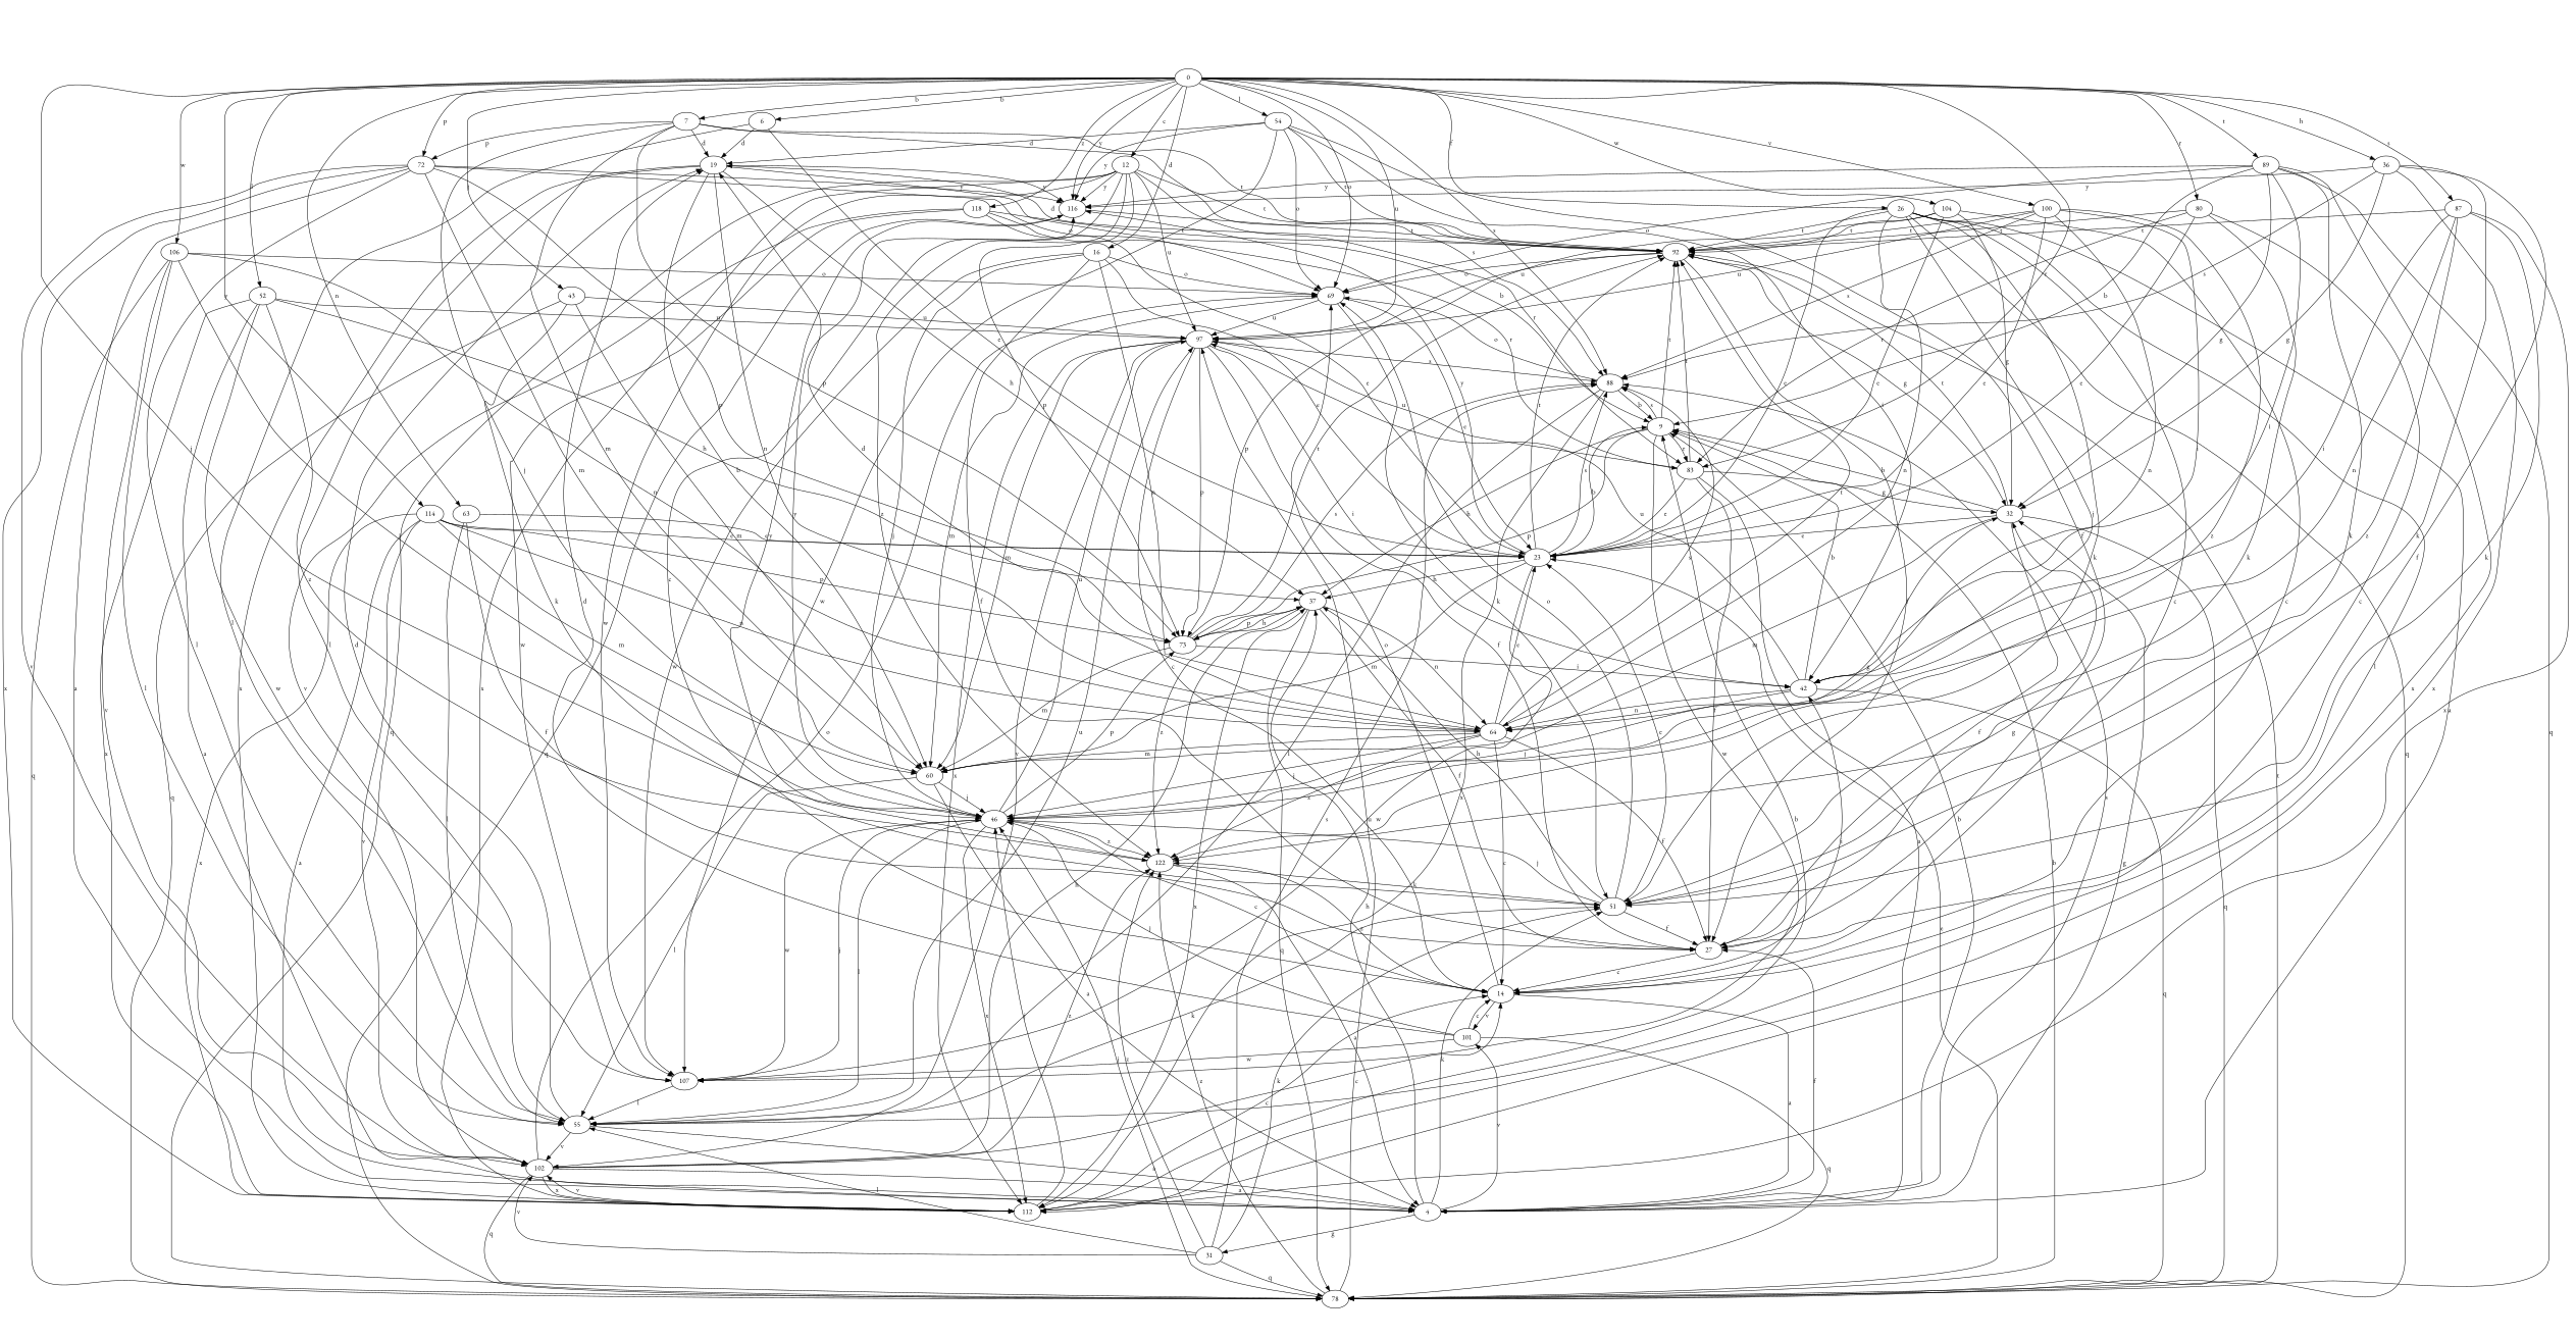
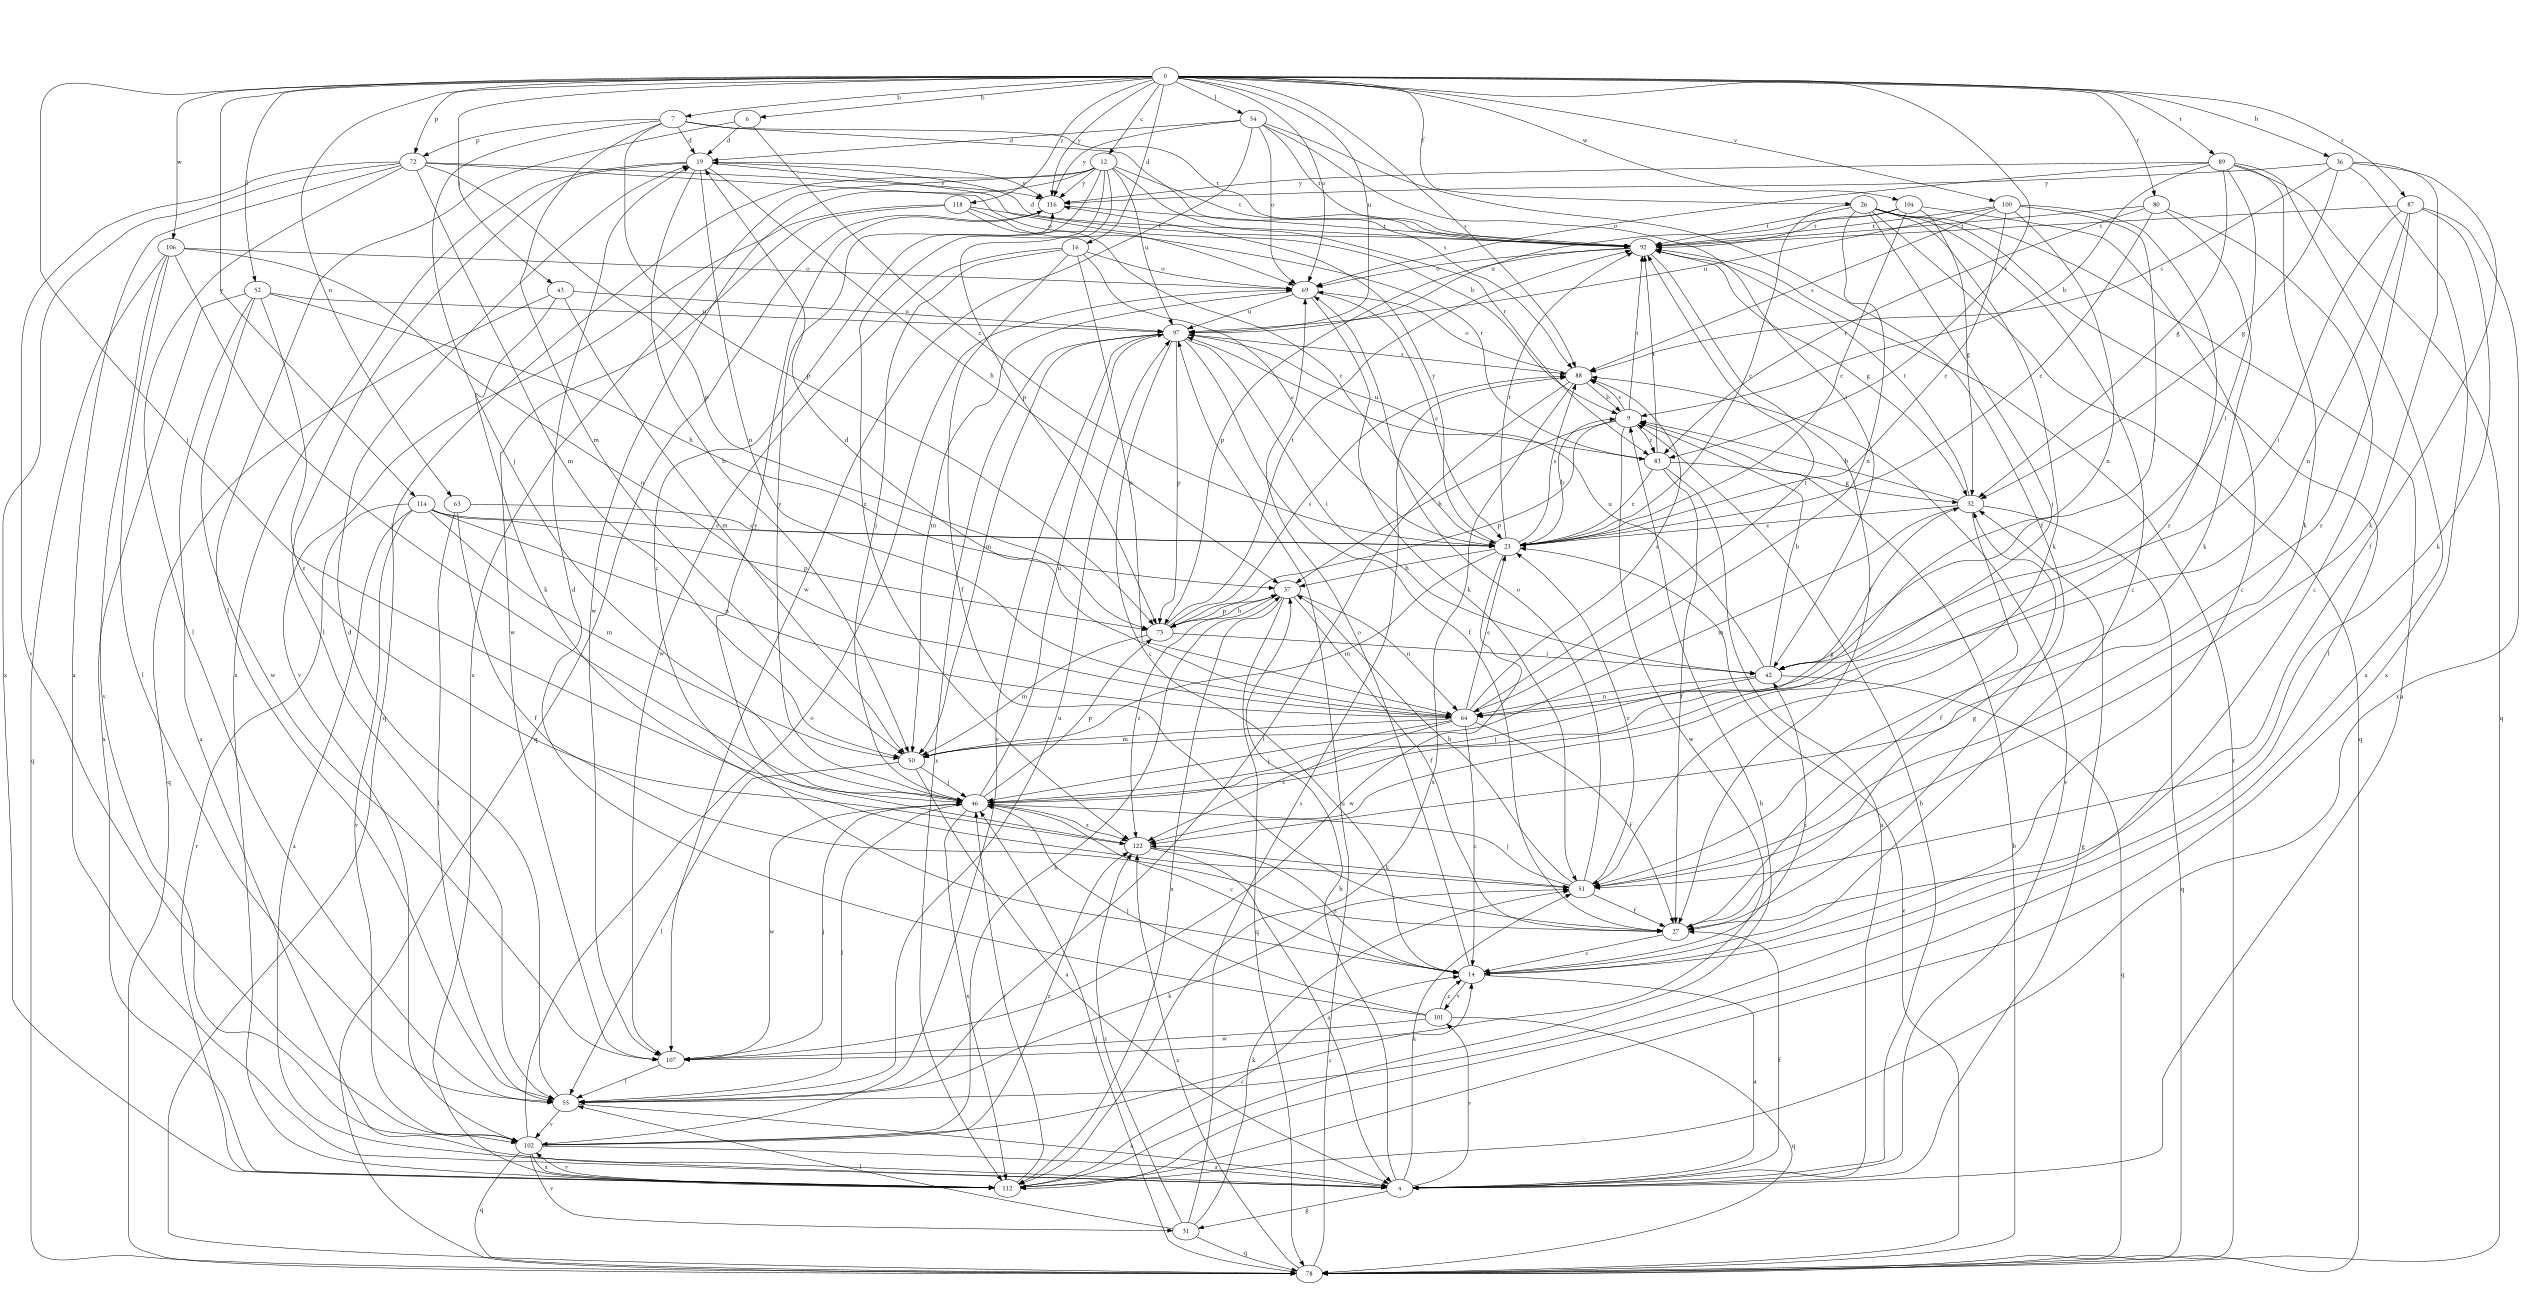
  strict digraph {
    fontname="EB Garamond"
    node [fontname="EB Garamond"]
    edge [fontname="EB Garamond"]
    0
    6
    7
    12
    16
    26
    36
    43
    46
    52
    54
    63
    69
    72
    80
    83
    87
    88
    89
    97
    100
    104
    106
    114
    116
    118
    19
    23
    55
-   60
+   60 [label=50]
    73
    92
    107
    14
    78
    112
    122
    27
    64
    4
    51
    32
    37
    42
    102
    9
    31
    101
    0 -> 6 [label=b]
    0 -> 7 [label=b]
    0 -> 12 [label=c]
    0 -> 16 [label=d]
    0 -> 26 [label=f]
    0 -> 36 [label=h]
    0 -> 43 [label=j]
    0 -> 46 [label=j]
    0 -> 52 [label=l]
    0 -> 54 [label=l]
    0 -> 63 [label=n]
    0 -> 69 [label=o]
    0 -> 72 [label=p]
    0 -> 80 [label=r]
    0 -> 83 [label=r]
    0 -> 87 [label=s]
    0 -> 88 [label=s]
    0 -> 89 [label=t]
    0 -> 97 [label=u]
    0 -> 100 [label=v]
    0 -> 104 [label=w]
    0 -> 106 [label=w]
    0 -> 114 [label=y]
    0 -> 116 [label=y]
    0 -> 118 [label=z]
    6 -> 19 [label=d]
    6 -> 23 [label=e]
    6 -> 55 [label=l]
    7 -> 46 [label=j]
    7 -> 72 [label=p]
    7 -> 88 [label=s]
    7 -> 19 [label=d]
    7 -> 60 [label=m]
    7 -> 73 [label=p]
    7 -> 92 [label=t]
    12 -> 83 [label=r]
    12 -> 97 [label=u]
    12 -> 116 [label=y]
    12 -> 73 [label=p]
    12 -> 92 [label=t]
    12 -> 107 [label=w]
    12 -> 14 [label=c]
    12 -> 78 [label=q]
    12 -> 112 [label=x]
    12 -> 122 [label=z]
    16 -> 46 [label=j]
    16 -> 69 [label=o]
    16 -> 23 [label=e]
    16 -> 107 [label=w]
    16 -> 27 [label=f]
    16 -> 64 [label=n]
    26 -> 46 [label=j]
    26 -> 23 [label=e]
    26 -> 55 [label=l]
    26 -> 92 [label=t]
    26 -> 14 [label=c]
    26 -> 78 [label=q]
    26 -> 64 [label=n]
    26 -> 4 [label=a]
    26 -> 51 [label=k]
    36 -> 88 [label=s]
    36 -> 116 [label=y]
    36 -> 112 [label=x]
    36 -> 27 [label=f]
    36 -> 51 [label=k]
    36 -> 32 [label=g]
    43 -> 97 [label=u]
    43 -> 60 [label=m]
    43 -> 78 [label=q]
    43 -> 51 [label=k]
    46 -> 97 [label=u]
    46 -> 116 [label=y]
    46 -> 55 [label=l]
    46 -> 73 [label=p]
    46 -> 107 [label=w]
    46 -> 14 [label=c]
    46 -> 112 [label=x]
    46 -> 122 [label=z]
    46 -> 32 [label=g]
    52 -> 97 [label=u]
    52 -> 107 [label=w]
    52 -> 112 [label=x]
    52 -> 122 [label=z]
    52 -> 4 [label=a]
    52 -> 37 [label=h]
    54 -> 69 [label=o]
    54 -> 116 [label=y]
    54 -> 19 [label=d]
    54 -> 92 [label=t]
    54 -> 107 [label=w]
    54 -> 27 [label=f]
    54 -> 42 [label=i]
    63 -> 23 [label=e]
    63 -> 55 [label=l]
    63 -> 27 [label=f]
    69 -> 97 [label=u]
    69 -> 23 [label=e]
    69 -> 60 [label=m]
    69 -> 51 [label=k]
    72 -> 69 [label=o]
    72 -> 116 [label=y]
    72 -> 55 [label=l]
    72 -> 60 [label=m]
    72 -> 73 [label=p]
    72 -> 112 [label=x]
    72 -> 4 [label=a]
    72 -> 102 [label=v]
    80 -> 83 [label=r]
    80 -> 23 [label=e]
    80 -> 92 [label=t]
    80 -> 14 [label=c]
    80 -> 51 [label=k]
    83 -> 97 [label=u]
    83 -> 23 [label=e]
    83 -> 92 [label=t]
    83 -> 27 [label=f]
    83 -> 4 [label=a]
    83 -> 32 [label=g]
    87 -> 92 [label=t]
    87 -> 112 [label=x]
    87 -> 122 [label=z]
    87 -> 64 [label=n]
    87 -> 51 [label=k]
    87 -> 42 [label=i]
    88 -> 69 [label=o]
    88 -> 55 [label=l]
    88 -> 112 [label=x]
    88 -> 9 [label=b]
    89 -> 69 [label=o]
    89 -> 116 [label=y]
    89 -> 78 [label=q]
    89 -> 112 [label=x]
    89 -> 51 [label=k]
    89 -> 32 [label=g]
    89 -> 42 [label=i]
    89 -> 9 [label=b]
    97 -> 88 [label=s]
    97 -> 60 [label=m]
    97 -> 73 [label=p]
    97 -> 14 [label=c]
    97 -> 112 [label=x]
    97 -> 27 [label=f]
    97 -> 42 [label=i]
    97 -> 102 [label=v]
    100 -> 88 [label=s]
    100 -> 97 [label=u]
    100 -> 23 [label=e]
    100 -> 92 [label=t]
    100 -> 122 [label=z]
    100 -> 64 [label=n]
    100 -> 42 [label=i]
    104 -> 97 [label=u]
    104 -> 23 [label=e]
    104 -> 92 [label=t]
    104 -> 14 [label=c]
    104 -> 32 [label=g]
    106 -> 46 [label=j]
    106 -> 69 [label=o]
    106 -> 55 [label=l]
    106 -> 78 [label=q]
    106 -> 64 [label=n]
    106 -> 102 [label=v]
    114 -> 23 [label=e]
    114 -> 60 [label=m]
    114 -> 73 [label=p]
-   114 -> 112 [label=x]
+   114 -> 112 [label=r]
    114 -> 64 [label=n]
    114 -> 4 [label=a]
    114 -> 102 [label=v]
    116 -> 92 [label=t]
    116 -> 78 [label=q]
    118 -> 83 [label=r]
    118 -> 23 [label=e]
    118 -> 92 [label=t]
    118 -> 107 [label=w]
    118 -> 102 [label=v]
    19 -> 116 [label=y]
    19 -> 55 [label=l]
    19 -> 60 [label=b]
    19 -> 112 [label=x]
    19 -> 64 [label=n]
    19 -> 37 [label=h]
    19 -> 9 [label=b]
    23 -> 88 [label=s]
    23 -> 116 [label=y]
    23 -> 60 [label=m]
    23 -> 92 [label=t]
    23 -> 107 [label=w]
    23 -> 37 [label=h]
    23 -> 9 [label=b]
    55 -> 97 [label=u]
    55 -> 19 [label=d]
    55 -> 4 [label=a]
    55 -> 51 [label=k]
    55 -> 102 [label=v]
    60 -> 46 [label=j]
    60 -> 55 [label=l]
    60 -> 4 [label=a]
    73 -> 88 [label=s]
    73 -> 60 [label=m]
    73 -> 92 [label=t]
    73 -> 37 [label=h]
    73 -> 42 [label=i]
    92 -> 69 [label=o]
    92 -> 19 [label=d]
    92 -> 73 [label=p]
    92 -> 27 [label=f]
    92 -> 32 [label=g]
    107 -> 46 [label=j]
    107 -> 55 [label=l]
    14 -> 69 [label=o]
    14 -> 122 [label=z]
    14 -> 4 [label=a]
    14 -> 42 [label=i]
    14 -> 101 [label=v]
    78 -> 46 [label=j]
    78 -> 97 [label=u]
    78 -> 23 [label=e]
    78 -> 92 [label=t]
    78 -> 122 [label=z]
    78 -> 9 [label=b]
    112 -> 46 [label=j]
    112 -> 14 [label=c]
    112 -> 102 [label=v]
    112 -> 9 [label=b]
    122 -> 116 [label=y]
    122 -> 4 [label=a]
    122 -> 51 [label=k]
    27 -> 14 [label=c]
    27 -> 32 [label=g]
    64 -> 46 [label=j]
    64 -> 88 [label=s]
    64 -> 19 [label=d]
    64 -> 23 [label=e]
    64 -> 60 [label=m]
    64 -> 92 [label=t]
    64 -> 14 [label=c]
    64 -> 122 [label=z]
    64 -> 27 [label=f]
    4 -> 88 [label=s]
    4 -> 27 [label=f]
    4 -> 51 [label=k]
    4 -> 32 [label=g]
    4 -> 37 [label=h]
    4 -> 9 [label=b]
    4 -> 31 [label=g]
    4 -> 101 [label=v]
    51 -> 46 [label=j]
    51 -> 69 [label=o]
    51 -> 23 [label=e]
    51 -> 27 [label=f]
    51 -> 37 [label=h]
    32 -> 23 [label=e]
    32 -> 60 [label=m]
    32 -> 92 [label=t]
    32 -> 78 [label=q]
    32 -> 27 [label=f]
    32 -> 9 [label=b]
    37 -> 73 [label=p]
    37 -> 78 [label=q]
    37 -> 112 [label=x]
    37 -> 122 [label=z]
    37 -> 27 [label=f]
    37 -> 64 [label=n]
    42 -> 46 [label=j]
    42 -> 97 [label=u]
    42 -> 78 [label=q]
    42 -> 64 [label=n]
    42 -> 9 [label=b]
    102 -> 69 [label=o]
    102 -> 14 [label=c]
    102 -> 78 [label=q]
    102 -> 112 [label=x]
    102 -> 122 [label=z]
    102 -> 4 [label=a]
    102 -> 37 [label=h]
    9 -> 83 [label=r]
    9 -> 88 [label=s]
    9 -> 73 [label=p]
    9 -> 92 [label=t]
    9 -> 107 [label=w]
    9 -> 37 [label=h]
    31 -> 88 [label=s]
    31 -> 55 [label=l]
    31 -> 78 [label=q]
    31 -> 122 [label=z]
    31 -> 51 [label=k]
-   31 -> 102 [label=v]
+   102 -> 31 [label=v]
    101 -> 46 [label=j]
    101 -> 19 [label=d]
    101 -> 107 [label=w]
    101 -> 14 [label=c]
    101 -> 78 [label=q]
  }
